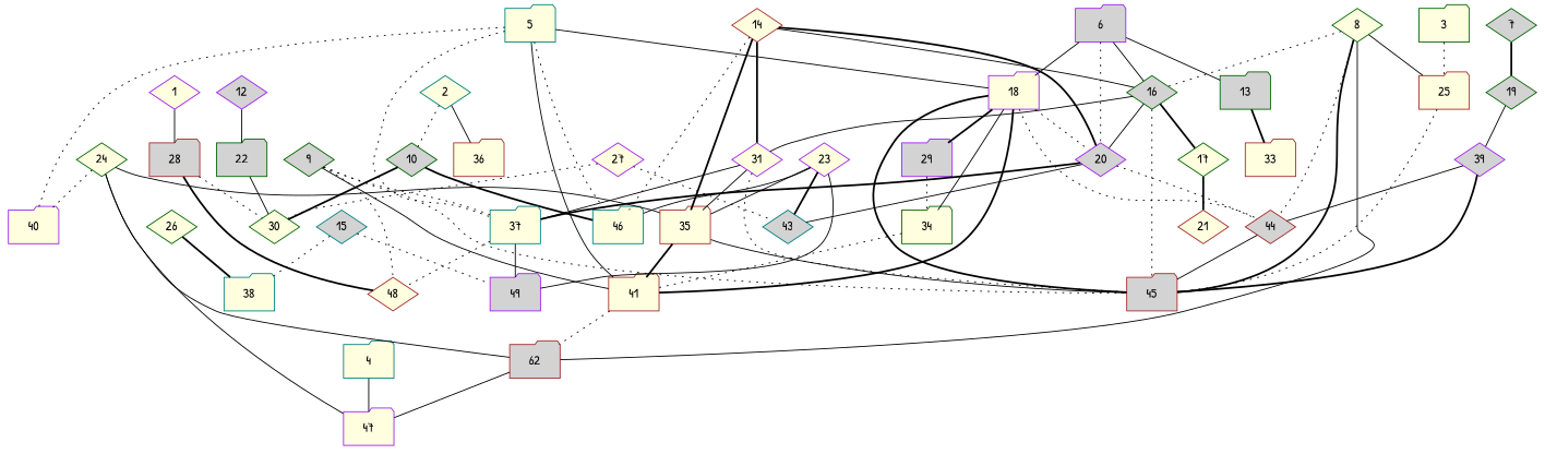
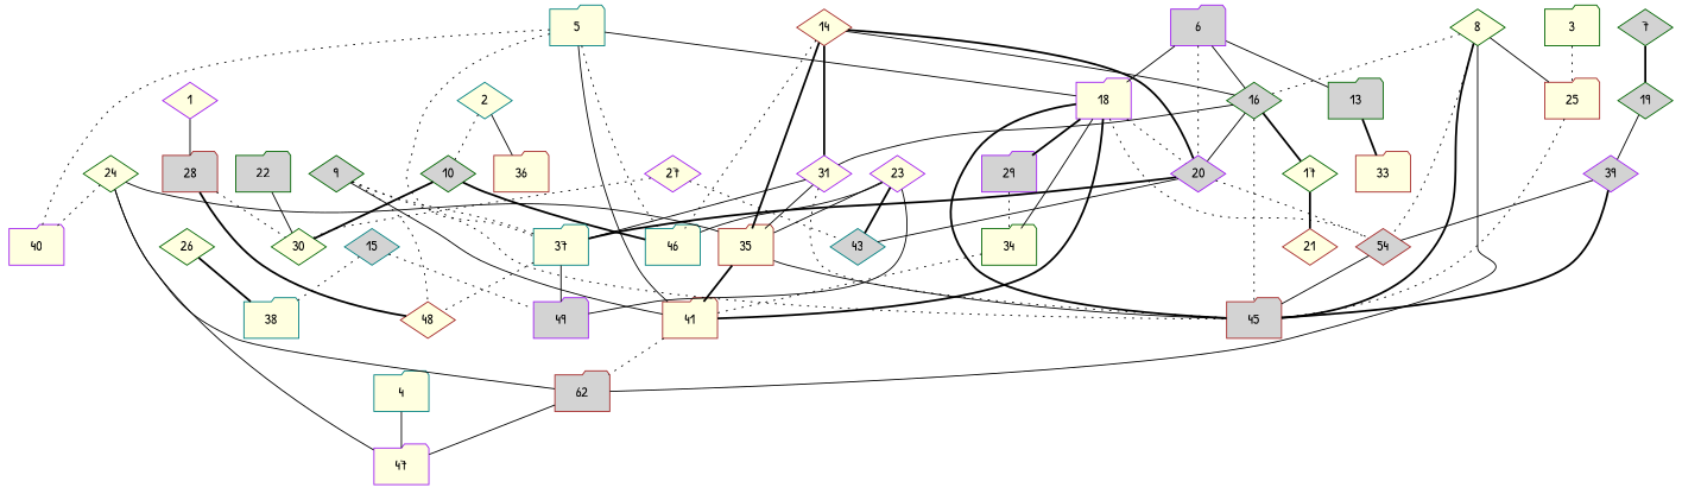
  graph {
    fontname="Patrick Hand"
    node [color=darkgreen fillcolor=lightyellow fontname="Patrick Hand" shape=diamond style=filled]
    edge [fontname="Patrick Hand" style=solid weight=1.0]
    1 [color=purple]
    28 [color=brown fillcolor=lightgrey shape=folder]
    48 [color=brown]
    30
    2 [color=teal]
    10 [fillcolor=lightgrey]
    36 [color=brown shape=folder]
    46 [color=teal shape=folder]
    3 [shape=folder]
    25 [color=brown shape=folder]
    45 [color=brown fillcolor=lightgrey shape=folder]
    4 [color=teal shape=folder]
    47 [color=purple shape=folder]
    5 [color=teal shape=folder]
    18 [color=purple shape=folder]
    37 [color=teal shape=folder]
    40 [color=purple shape=folder]
    41 [color=brown shape=folder]
    20 [color=purple fillcolor=lightgrey]
-   44 [color=brown fillcolor=lightgrey]
+   44 [color=brown fillcolor=lightgrey label=54]
    29 [color=purple fillcolor=lightgrey shape=folder]
    34 [shape=folder]
    49 [color=purple fillcolor=lightgrey shape=folder]
    n24 [color=brown fillcolor=lightgrey label=62 shape=folder]
    6 [color=purple fillcolor=lightgrey shape=folder]
    13 [fillcolor=lightgrey shape=folder]
    16 [fillcolor=lightgrey]
    33 [color=brown shape=folder]
    31 [color=purple]
    17
    43 [color=teal fillcolor=lightgrey]
    7 [fillcolor=lightgrey]
    19 [fillcolor=lightgrey]
    39 [color=purple fillcolor=lightgrey]
    8
    9 [fillcolor=lightgrey]
-   12 [color=purple fillcolor=lightgrey]
    22 [fillcolor=lightgrey shape=folder]
    14 [color=brown]
    35 [color=brown shape=folder]
    15 [color=teal fillcolor=lightgrey]
    38 [color=teal shape=folder]
    21 [color=brown]
    23 [color=purple]
    24
    26
    27 [color=purple]
    1 -- 28
    28 -- 48 [style=bold]
    28 -- 30 [style=dotted]
    2 -- 10 [style=dotted]
    2 -- 36
    10 -- 30 [style=bold]
    10 -- 46 [style=bold]
    3 -- 25 [style=dotted]
    25 -- 45 [style=dotted]
    4 -- 47
    5 -- 46 [style=dotted]
    5 -- 18
    5 -- 37 [style=dotted]
    5 -- 40 [style=dotted]
    5 -- 41
    18 -- 45 [style=bold]
    18 -- 41 [style=bold]
    18 -- 20 [style=dotted]
    18 -- 44 [style=dotted]
    18 -- 29 [style=bold]
    18 -- 34
    37 -- 48 [style=dotted]
    37 -- 49
    41 -- n24 [style=dotted]
    20 -- 37 [style=bold]
    20 -- 44 [style=dotted]
    20 -- 43
    44 -- 45
    29 -- 34 [style=dotted]
    34 -- 41 [style=dotted]
    n24 -- 47
    6 -- 18 [weight=2.0]
    6 -- 20 [style=dotted]
    6 -- 13
    6 -- 16
    13 -- 33 [style=bold]
    16 -- 45 [style=dotted]
    16 -- 20
    16 -- 31
    16 -- 17 [style=bold]
    31 -- 45 [style=dotted]
    31 -- 37
    31 -- 35
    17 -- 21 [style=bold]
    7 -- 19 [style=bold]
    19 -- 39
    39 -- 45 [style=bold]
    39 -- 44
    8 -- 25
    8 -- 45 [style=bold]
    8 -- 44 [style=dotted]
    8 -- n24
    8 -- 16 [style=dotted]
    9 -- 48 [style=dotted]
    9 -- 45 [style=dotted]
    9 -- 37 [style=dotted]
    9 -- 41
-   12 -- 22
    22 -- 30
    14 -- 46 [style=dotted]
    14 -- 20 [style=bold]
    14 -- 16
    14 -- 31 [style=bold]
    14 -- 35 [style=bold]
    35 -- 45
    35 -- 41 [style=bold]
    15 -- 49 [style=dotted weight=2.0]
    15 -- 38 [style=dotted]
    23 -- 46
    23 -- 49 [weight=2.0]
    23 -- 43 [style=bold]
    23 -- 35
    24 -- 47
    24 -- 40 [style=dotted]
    24 -- n24
    24 -- 35
    26 -- 38 [style=bold]
    27 -- 30 [style=dotted]
    27 -- 43 [style=dotted]
  }
